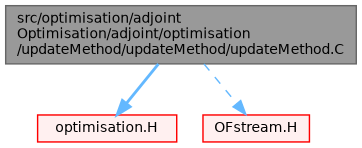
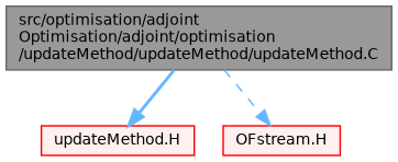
  digraph {
    node [color=red fillcolor="#FFF0F0" fontname=Helvetica fontsize=10 shape=box style=filled]
    edge [color=steelblue1 fontname=Helvetica fontsize=10 labelfontname=Helvetica labelfontsize=10]
    n1 [color=gray40 fillcolor=grey60 fontcolor=black height=0.2 label="src/optimisation/adjoint\lOptimisation/adjoint/optimisation\l/updateMethod/updateMethod/updateMethod.C" width=0.4]
-   n2 [height=0.2 label="optimisation.H" width=0.4]
+   n2 [height=0.2 label="updateMethod.H" width=0.4]
    n3 [height=0.2 label="OFstream.H" width=0.4]
    n1 -> n2 [style=bold]
    n1 -> n3 [style=dashed]
  }
